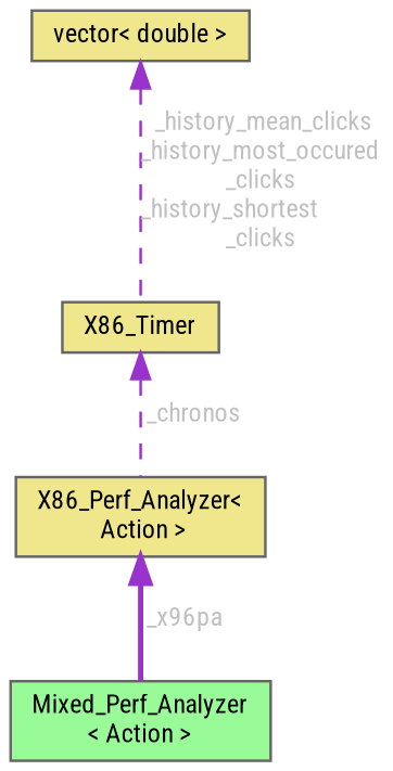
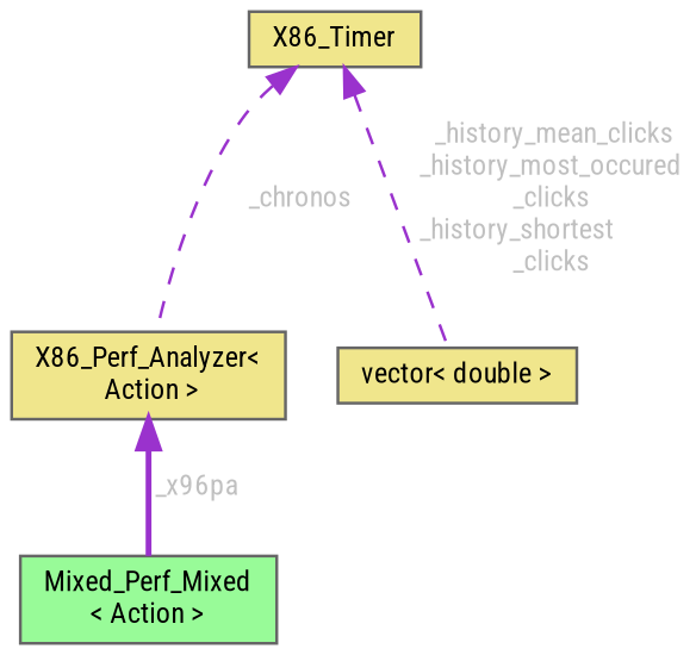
  digraph {
    fontname="Roboto Condensed"
    node [color=gray40 fillcolor=khaki fontname="Roboto Condensed" fontsize=10 shape=box style=filled]
    edge [color=darkorchid3 dir=back fontcolor=grey fontname="Roboto Condensed" fontsize=10 labelfontname=Helvetica labelfontsize=10 style=dashed]
-   n1 [fillcolor=palegreen fontcolor=black height=0.2 label="Mixed_Perf_Analyzer\l\< Action \>" width=0.4]
+   n1 [fillcolor=palegreen fontcolor=black height=0.2 label="Mixed_Perf_Mixed\l\< Action \>" width=0.4]
    n2 [height=0.2 label="X86_Perf_Analyzer\<\l Action \>" width=0.4]
    n3 [height=0.2 label=X86_Timer width=0.4]
    n4 [height=0.2 label="vector\< double \>" width=0.4]
    n2 -> n1 [label=" _x96pa" style=bold]
    n3 -> n2 [label=" _chronos"]
-   n4 -> n3 [label=" _history_mean_clicks\n_history_most_occured\l_clicks\n_history_shortest\l_clicks"]
+   n3 -> n4 [label=" _history_mean_clicks\n_history_most_occured\l_clicks\n_history_shortest\l_clicks"]
  }
